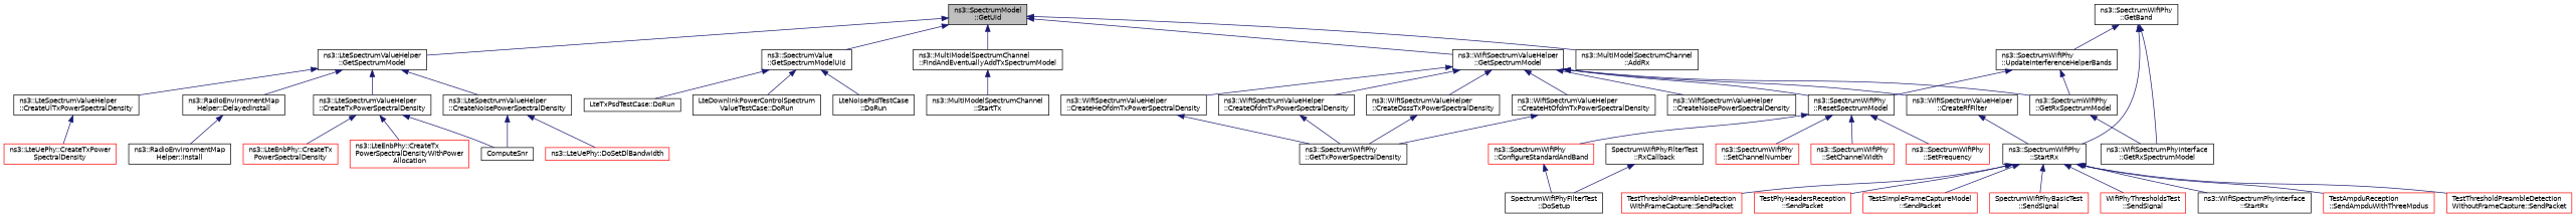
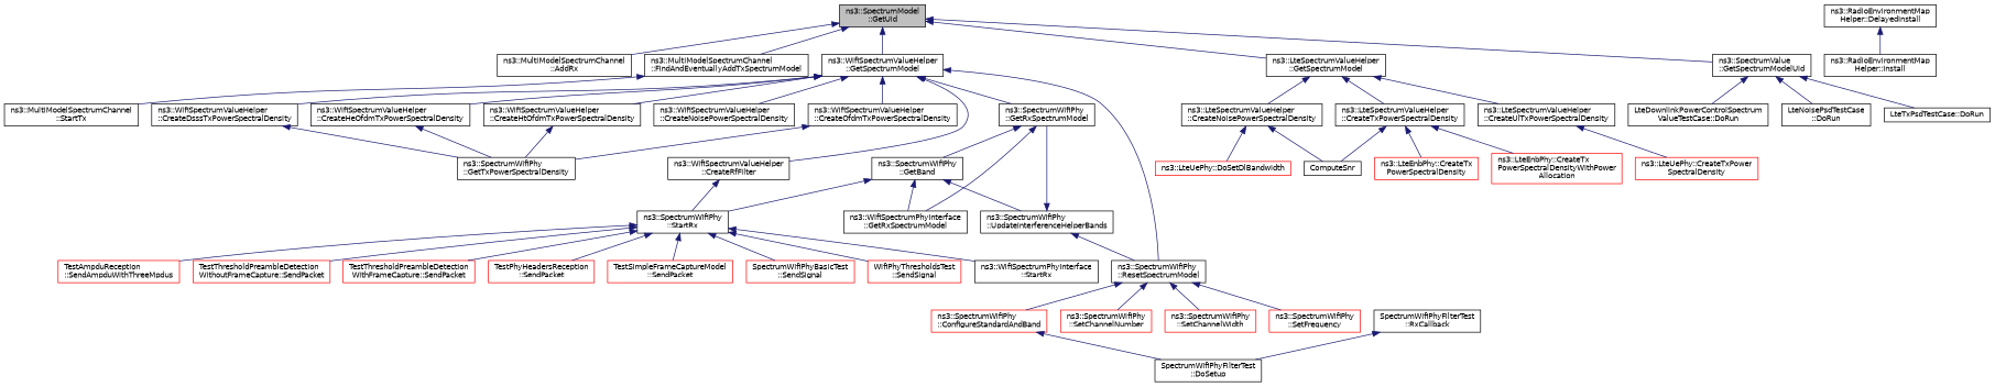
  digraph {
    rankdir=TB
    node [color=black fillcolor=white fontname=Helvetica fontsize=10 shape=record style=filled]
    edge [color=midnightblue dir=back fontname=Helvetica fontsize=10 labelfontname=Helvetica labelfontsize=10 style=solid]
    n1 [fillcolor=grey75 fontcolor=black height=0.2 label="ns3::SpectrumModel\l::GetUid" width=0.4]
    n2 [height=0.2 label="ns3::MultiModelSpectrumChannel\l::AddRx" width=0.4]
    n3 [height=0.2 label="ns3::MultiModelSpectrumChannel\l::FindAndEventuallyAddTxSpectrumModel" width=0.4]
    n4 [height=0.2 label="ns3::WifiSpectrumValueHelper\l::GetSpectrumModel" width=0.4]
    n5 [height=0.2 label="ns3::LteSpectrumValueHelper\l::GetSpectrumModel" width=0.4]
    n6 [height=0.2 label="ns3::SpectrumValue\l::GetSpectrumModelUid" width=0.4]
    n7 [height=0.2 label="ns3::MultiModelSpectrumChannel\l::StartTx" width=0.4]
    n8 [height=0.2 label="ns3::WifiSpectrumValueHelper\l::CreateDsssTxPowerSpectralDensity" width=0.4]
    n9 [height=0.2 label="ns3::WifiSpectrumValueHelper\l::CreateHeOfdmTxPowerSpectralDensity" width=0.4]
    n10 [height=0.2 label="ns3::WifiSpectrumValueHelper\l::CreateHtOfdmTxPowerSpectralDensity" width=0.4]
    n11 [height=0.2 label="ns3::WifiSpectrumValueHelper\l::CreateNoisePowerSpectralDensity" width=0.4]
    n12 [height=0.2 label="ns3::WifiSpectrumValueHelper\l::CreateOfdmTxPowerSpectralDensity" width=0.4]
    n13 [height=0.2 label="ns3::WifiSpectrumValueHelper\l::CreateRfFilter" width=0.4]
    n14 [height=0.2 label="ns3::SpectrumWifiPhy\l::GetRxSpectrumModel" width=0.4]
    n15 [height=0.2 label="ns3::SpectrumWifiPhy\l::ResetSpectrumModel" width=0.4]
    n16 [height=0.2 label="ns3::LteSpectrumValueHelper\l::CreateNoisePowerSpectralDensity" width=0.4]
    n17 [height=0.2 label="ns3::LteSpectrumValueHelper\l::CreateTxPowerSpectralDensity" width=0.4]
    n18 [height=0.2 label="ns3::LteSpectrumValueHelper\l::CreateUlTxPowerSpectralDensity" width=0.4]
    n19 [height=0.2 label="ns3::RadioEnvironmentMap\lHelper::DelayedInstall" width=0.4]
    n20 [height=0.2 label="LteDownlinkPowerControlSpectrum\lValueTestCase::DoRun" width=0.4]
    n21 [height=0.2 label="LteNoisePsdTestCase\l::DoRun" width=0.4]
    n22 [height=0.2 label="LteTxPsdTestCase::DoRun" width=0.4]
    n23 [height=0.2 label="ns3::SpectrumWifiPhy\l::GetTxPowerSpectralDensity" width=0.4]
    n24 [height=0.2 label="ns3::SpectrumWifiPhy\l::StartRx" width=0.4]
    n25 [height=0.2 label="ns3::SpectrumWifiPhy\l::GetBand" width=0.4]
    n26 [height=0.2 label="ns3::WifiSpectrumPhyInterface\l::GetRxSpectrumModel" width=0.4]
    n27 [color=red height=0.2 label="ns3::SpectrumWifiPhy\l::ConfigureStandardAndBand" width=0.4]
    n28 [color=red height=0.2 label="ns3::SpectrumWifiPhy\l::SetChannelNumber" width=0.4]
    n29 [color=red height=0.2 label="ns3::SpectrumWifiPhy\l::SetChannelWidth" width=0.4]
    n30 [color=red height=0.2 label="ns3::SpectrumWifiPhy\l::SetFrequency" width=0.4]
    n31 [color=red height=0.2 label="TestAmpduReception\l::SendAmpduWithThreeMpdus" width=0.4]
    n32 [color=red height=0.2 label="TestThresholdPreambleDetection\lWithoutFrameCapture::SendPacket" width=0.4]
    n33 [color=red height=0.2 label="TestThresholdPreambleDetection\lWithFrameCapture::SendPacket" width=0.4]
    n34 [color=red height=0.2 label="TestPhyHeadersReception\l::SendPacket" width=0.4]
    n35 [color=red height=0.2 label="TestSimpleFrameCaptureModel\l::SendPacket" width=0.4]
    n36 [color=red height=0.2 label="SpectrumWifiPhyBasicTest\l::SendSignal" width=0.4]
    n37 [color=red height=0.2 label="WifiPhyThresholdsTest\l::SendSignal" width=0.4]
    n38 [height=0.2 label="ns3::WifiSpectrumPhyInterface\l::StartRx" width=0.4]
    n39 [height=0.2 label="ns3::SpectrumWifiPhy\l::UpdateInterferenceHelperBands" width=0.4]
    n40 [height=0.2 label="SpectrumWifiPhyFilterTest\l::RxCallback" width=0.4]
    n41 [height=0.2 label="SpectrumWifiPhyFilterTest\l::DoSetup" width=0.4]
    n42 [height=0.2 label=ComputeSnr width=0.4]
    n43 [color=red height=0.2 label="ns3::LteUePhy::DoSetDlBandwidth" width=0.4]
    n44 [color=red height=0.2 label="ns3::LteEnbPhy::CreateTx\lPowerSpectralDensity" width=0.4]
    n45 [color=red height=0.2 label="ns3::LteEnbPhy::CreateTx\lPowerSpectralDensityWithPower\lAllocation" width=0.4]
    n46 [color=red height=0.2 label="ns3::LteUePhy::CreateTxPower\lSpectralDensity" width=0.4]
    n47 [height=0.2 label="ns3::RadioEnvironmentMap\lHelper::Install" width=0.4]
    n1 -> n2
    n1 -> n3
    n1 -> n4
    n1 -> n5
    n1 -> n6
    n3 -> n7
    n4 -> n8
    n4 -> n9
    n4 -> n10
    n4 -> n11
    n4 -> n12
    n4 -> n13
    n4 -> n14
    n4 -> n15
    n5 -> n16
    n5 -> n17
    n5 -> n18
-   n5 -> n19
    n6 -> n20
    n6 -> n21
    n6 -> n22
    n8 -> n23
    n9 -> n23
    n10 -> n23
    n12 -> n23
    n13 -> n24
+   n14 -> n25
    n14 -> n26
    n15 -> n27
    n15 -> n28
    n15 -> n29
    n15 -> n30
    n16 -> n42
    n16 -> n43
    n17 -> n42
    n17 -> n44
    n17 -> n45
    n18 -> n46
    n19 -> n47
    n24 -> n31
    n24 -> n32
    n24 -> n33
    n24 -> n34
    n24 -> n35
    n24 -> n36
    n24 -> n37
    n24 -> n38
    n25 -> n24
    n25 -> n26
    n25 -> n39
    n27 -> n41
    n39 -> n14
    n39 -> n15
    n40 -> n41
  }
